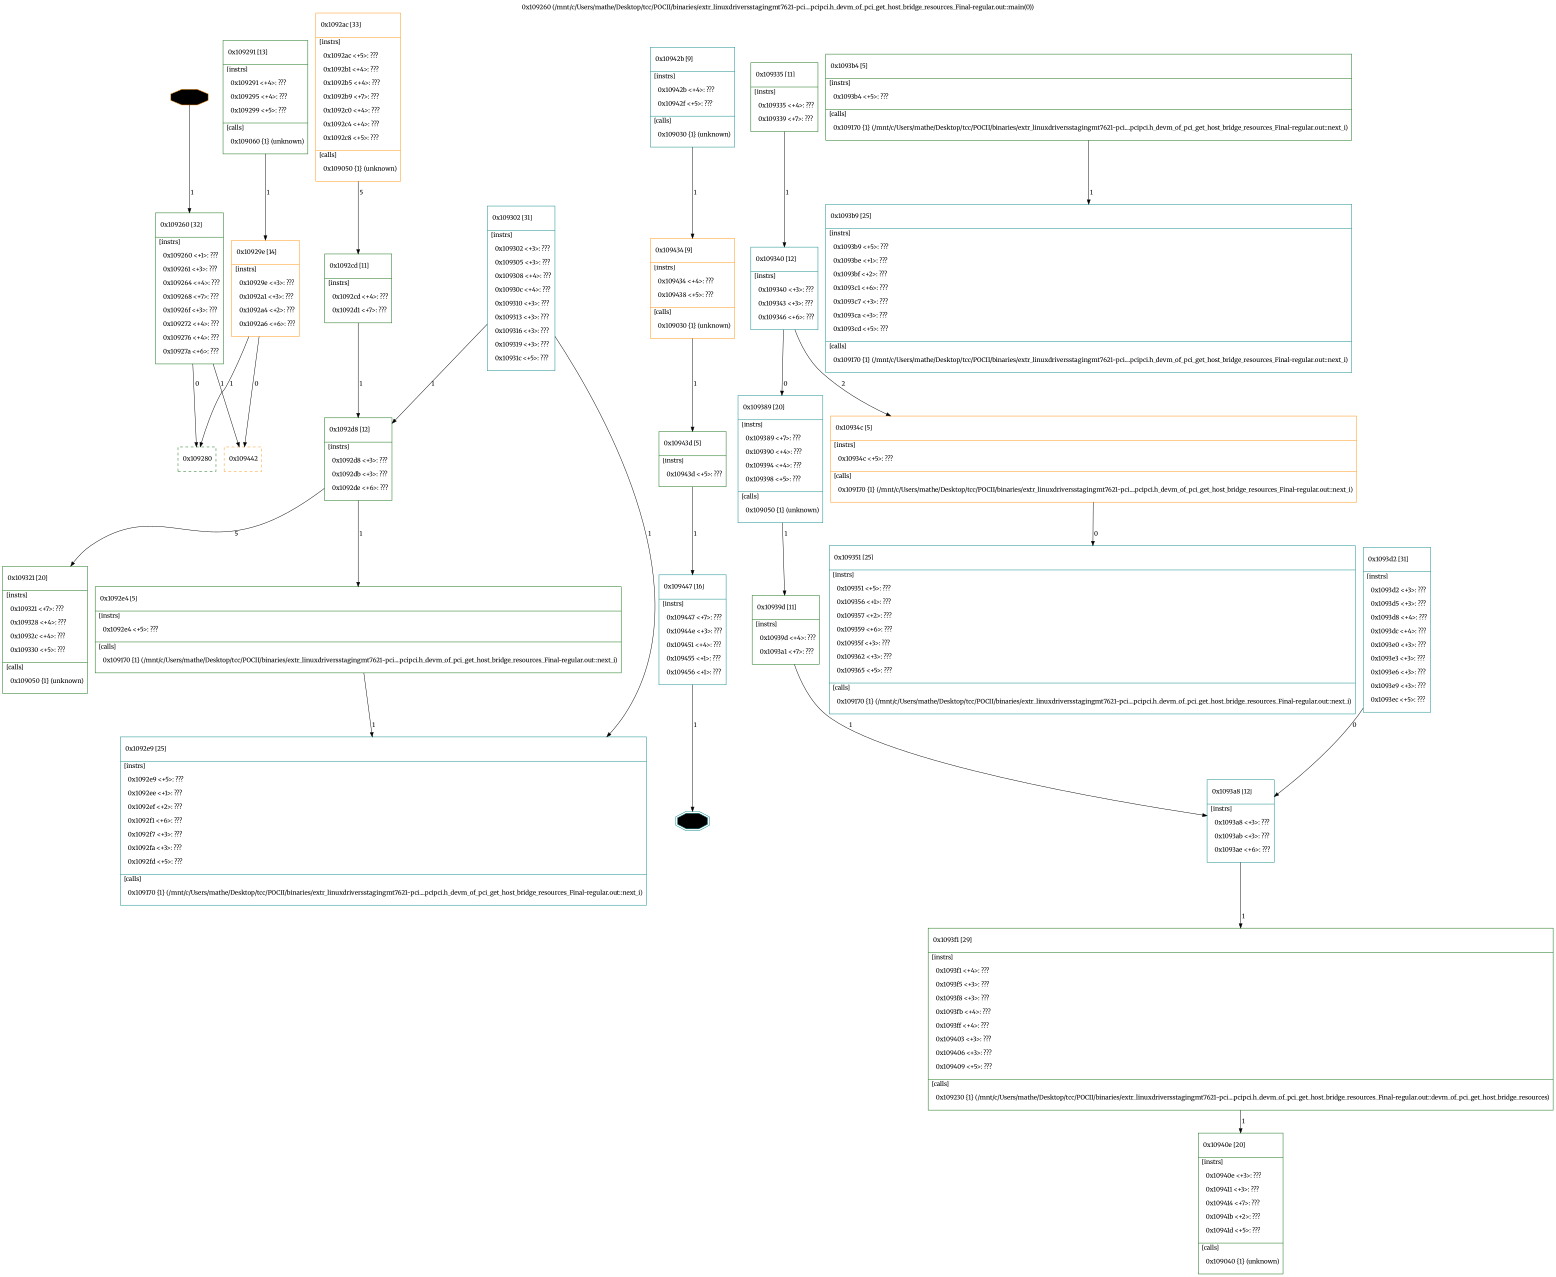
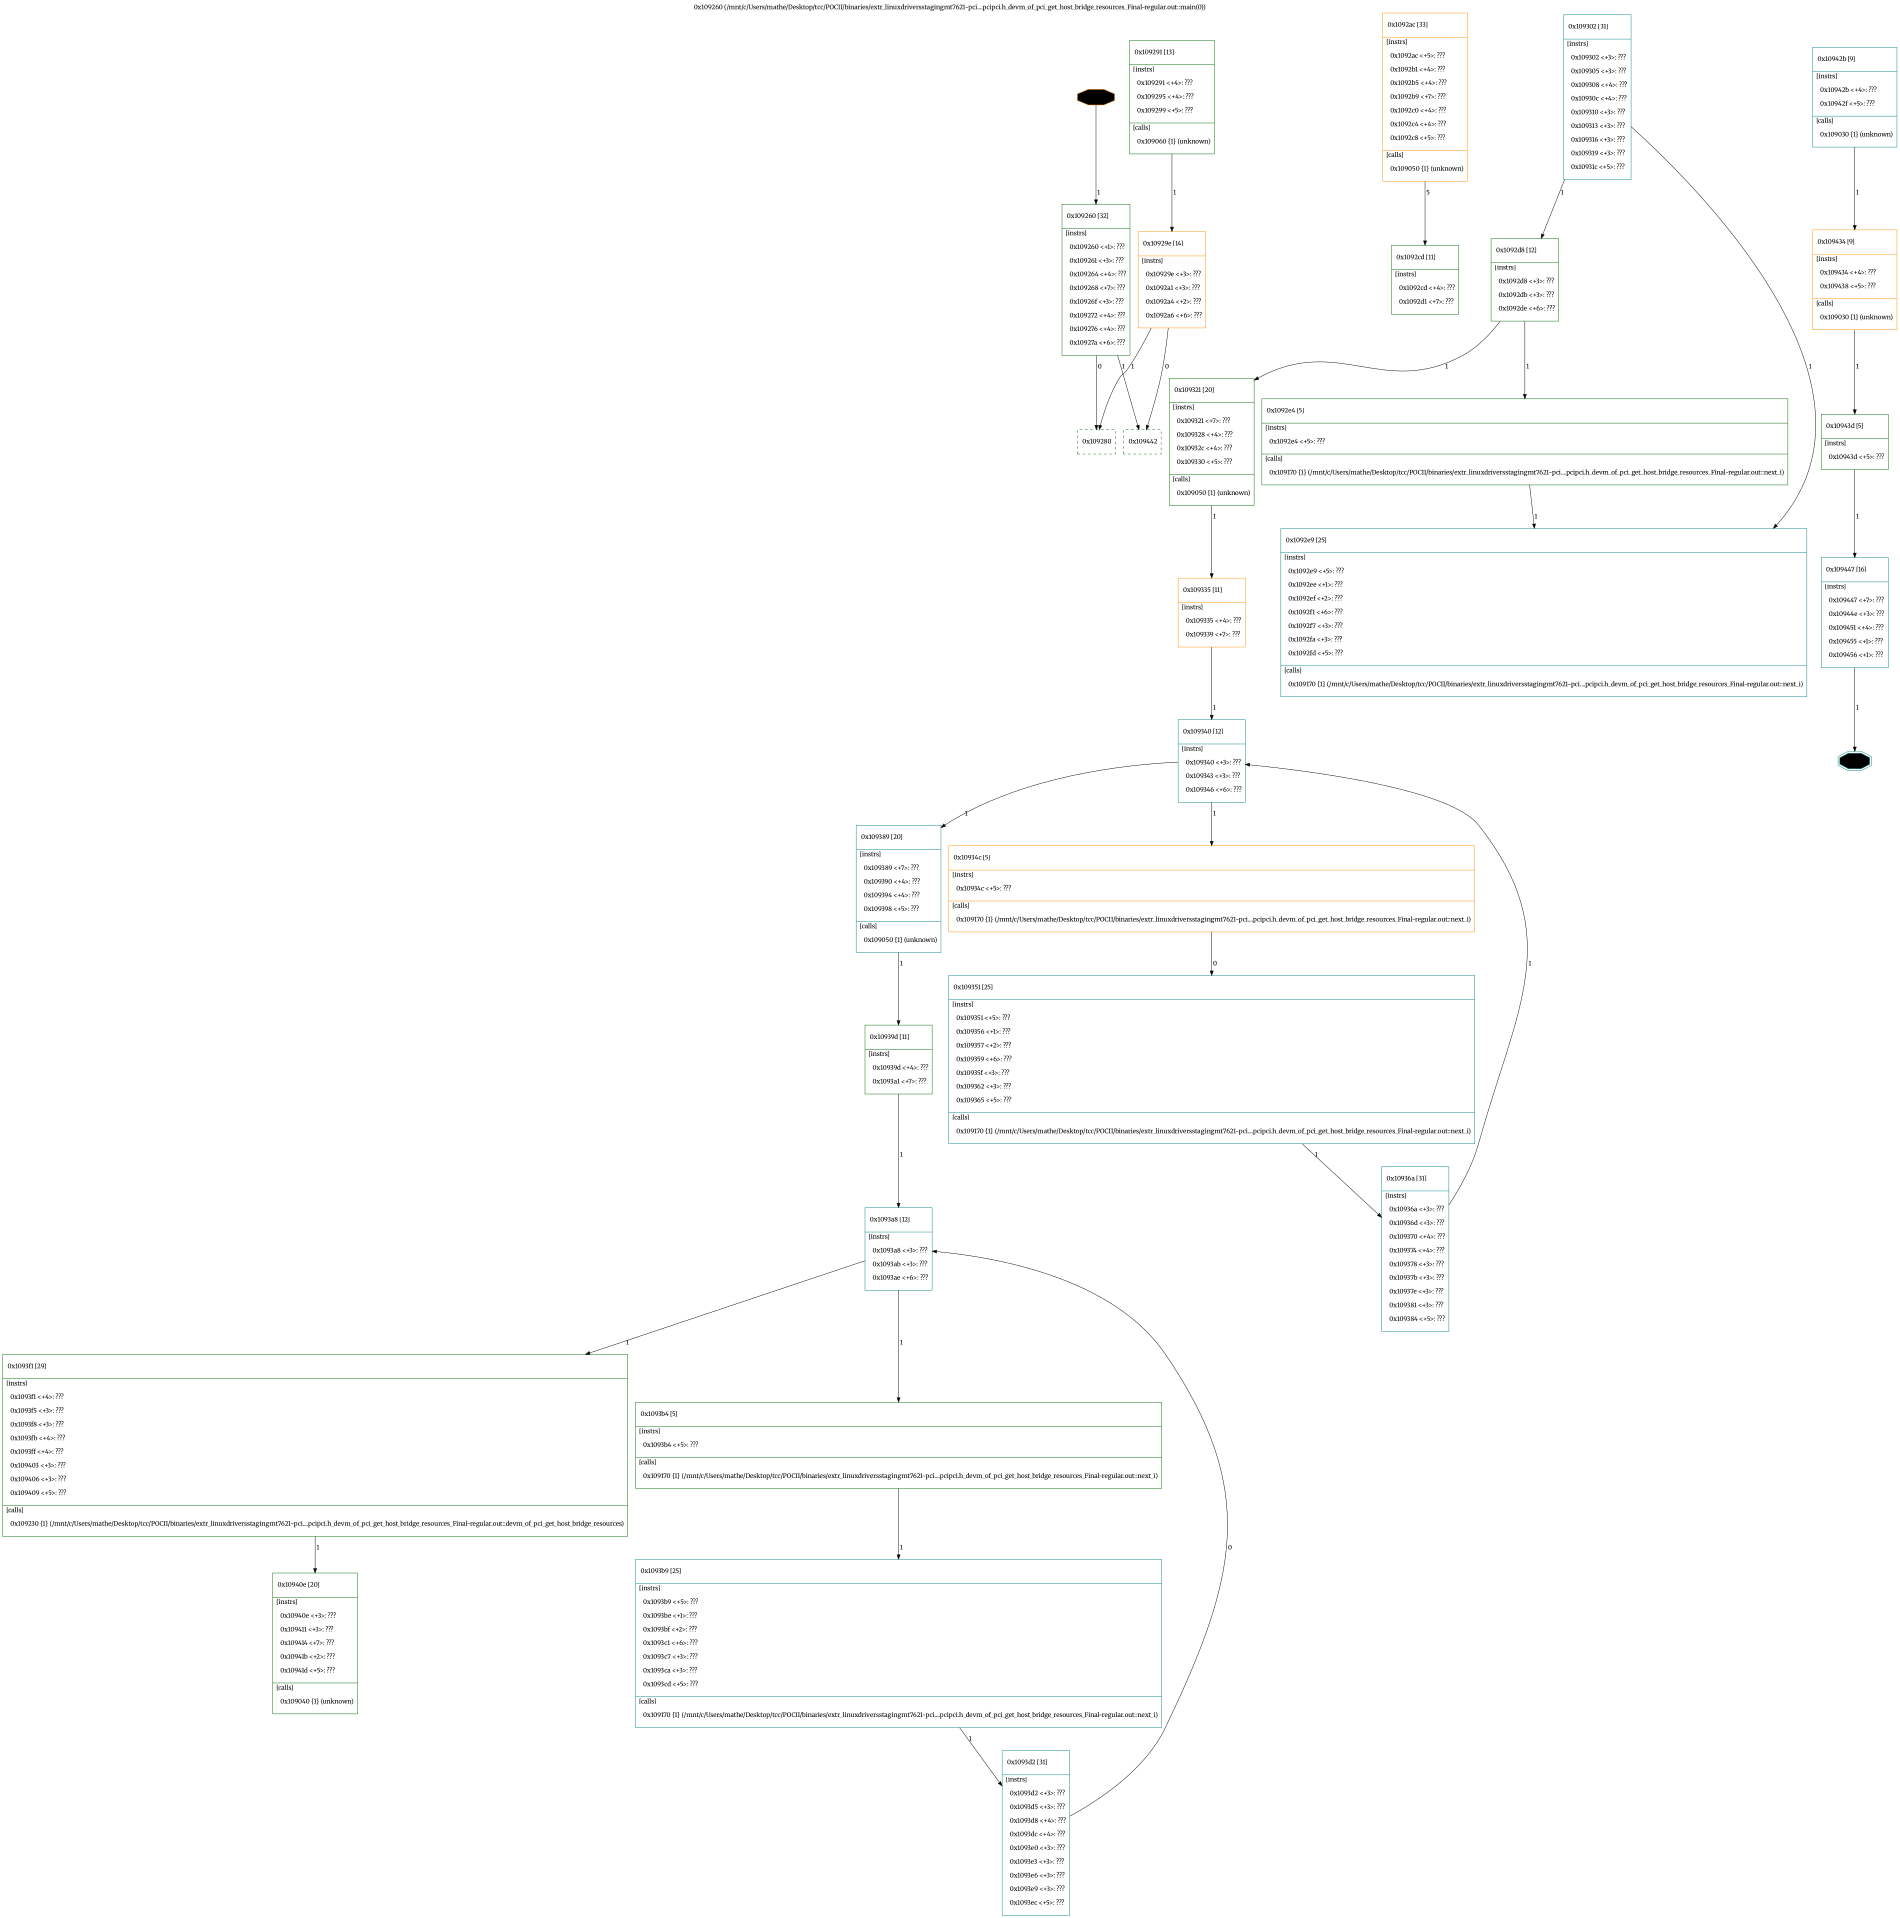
  digraph {
    fontname=Merriweather
    label="0x109260 (/mnt/c/Users/mathe/Desktop/tcc/POCII/binaries/extr_linuxdriversstagingmt7621-pci....pcipci.h_devm_of_pci_get_host_bridge_resources_Final-regular.out::main(0))"
    labelloc=t
    node [color=darkgreen fontname=Merriweather shape=record]
    edge [fontname=Merriweather]
    Entry [color=darkorange fillcolor=black height=0.3 shape=octagon style=filled width=0.3]
    n2 [label="{\n     0x109260 [32]\l\n     | [instrs]\l\n     &nbsp;&nbsp;0x109260 \<+1\>: ???\l\n     &nbsp;&nbsp;0x109261 \<+3\>: ???\l\n     &nbsp;&nbsp;0x109264 \<+4\>: ???\l\n     &nbsp;&nbsp;0x109268 \<+7\>: ???\l\n     &nbsp;&nbsp;0x10926f \<+3\>: ???\l\n     &nbsp;&nbsp;0x109272 \<+4\>: ???\l\n     &nbsp;&nbsp;0x109276 \<+4\>: ???\l\n     &nbsp;&nbsp;0x10927a \<+6\>: ???\l\n  }"]
    n3 [label="{\n     0x109280\l\n  }" style=dashed]
-   n4 [color=darkorange label="{\n     0x109442\l\n  }" style=dashed]
+   n4 [label="{\n     0x109442\l\n  }" style=dashed]
    n5 [label="{\n     0x109291 [13]\l\n     | [instrs]\l\n     &nbsp;&nbsp;0x109291 \<+4\>: ???\l\n     &nbsp;&nbsp;0x109295 \<+4\>: ???\l\n     &nbsp;&nbsp;0x109299 \<+5\>: ???\l\n     | [calls]\l\n     &nbsp;&nbsp;0x109060 \{1\} (unknown)\l\n  }"]
    n6 [color=darkorange label="{\n     0x10929e [14]\l\n     | [instrs]\l\n     &nbsp;&nbsp;0x10929e \<+3\>: ???\l\n     &nbsp;&nbsp;0x1092a1 \<+3\>: ???\l\n     &nbsp;&nbsp;0x1092a4 \<+2\>: ???\l\n     &nbsp;&nbsp;0x1092a6 \<+6\>: ???\l\n  }"]
    n7 [color=darkorange label="{\n     0x1092ac [33]\l\n     | [instrs]\l\n     &nbsp;&nbsp;0x1092ac \<+5\>: ???\l\n     &nbsp;&nbsp;0x1092b1 \<+4\>: ???\l\n     &nbsp;&nbsp;0x1092b5 \<+4\>: ???\l\n     &nbsp;&nbsp;0x1092b9 \<+7\>: ???\l\n     &nbsp;&nbsp;0x1092c0 \<+4\>: ???\l\n     &nbsp;&nbsp;0x1092c4 \<+4\>: ???\l\n     &nbsp;&nbsp;0x1092c8 \<+5\>: ???\l\n     | [calls]\l\n     &nbsp;&nbsp;0x109050 \{1\} (unknown)\l\n  }"]
    n8 [label="{\n     0x1092cd [11]\l\n     | [instrs]\l\n     &nbsp;&nbsp;0x1092cd \<+4\>: ???\l\n     &nbsp;&nbsp;0x1092d1 \<+7\>: ???\l\n  }"]
    n9 [label="{\n     0x1092d8 [12]\l\n     | [instrs]\l\n     &nbsp;&nbsp;0x1092d8 \<+3\>: ???\l\n     &nbsp;&nbsp;0x1092db \<+3\>: ???\l\n     &nbsp;&nbsp;0x1092de \<+6\>: ???\l\n  }"]
    Exit [color=teal fillcolor=black height=0.3 peripheries=2 shape=octagon style=filled width=0.3]
    n11 [label="{\n     0x109321 [20]\l\n     | [instrs]\l\n     &nbsp;&nbsp;0x109321 \<+7\>: ???\l\n     &nbsp;&nbsp;0x109328 \<+4\>: ???\l\n     &nbsp;&nbsp;0x10932c \<+4\>: ???\l\n     &nbsp;&nbsp;0x109330 \<+5\>: ???\l\n     | [calls]\l\n     &nbsp;&nbsp;0x109050 \{1\} (unknown)\l\n  }"]
    n12 [label="{\n     0x1092e4 [5]\l\n     | [instrs]\l\n     &nbsp;&nbsp;0x1092e4 \<+5\>: ???\l\n     | [calls]\l\n     &nbsp;&nbsp;0x109170 \{1\} (/mnt/c/Users/mathe/Desktop/tcc/POCII/binaries/extr_linuxdriversstagingmt7621-pci....pcipci.h_devm_of_pci_get_host_bridge_resources_Final-regular.out::next_i)\l\n  }"]
-   n13 [label="{\n     0x109335 [11]\l\n     | [instrs]\l\n     &nbsp;&nbsp;0x109335 \<+4\>: ???\l\n     &nbsp;&nbsp;0x109339 \<+7\>: ???\l\n  }"]
+   n13 [color=darkorange label="{\n     0x109335 [11]\l\n     | [instrs]\l\n     &nbsp;&nbsp;0x109335 \<+4\>: ???\l\n     &nbsp;&nbsp;0x109339 \<+7\>: ???\l\n  }"]
    n14 [color=teal label="{\n     0x1092e9 [25]\l\n     | [instrs]\l\n     &nbsp;&nbsp;0x1092e9 \<+5\>: ???\l\n     &nbsp;&nbsp;0x1092ee \<+1\>: ???\l\n     &nbsp;&nbsp;0x1092ef \<+2\>: ???\l\n     &nbsp;&nbsp;0x1092f1 \<+6\>: ???\l\n     &nbsp;&nbsp;0x1092f7 \<+3\>: ???\l\n     &nbsp;&nbsp;0x1092fa \<+3\>: ???\l\n     &nbsp;&nbsp;0x1092fd \<+5\>: ???\l\n     | [calls]\l\n     &nbsp;&nbsp;0x109170 \{1\} (/mnt/c/Users/mathe/Desktop/tcc/POCII/binaries/extr_linuxdriversstagingmt7621-pci....pcipci.h_devm_of_pci_get_host_bridge_resources_Final-regular.out::next_i)\l\n  }"]
    n15 [color=teal label="{\n     0x109340 [12]\l\n     | [instrs]\l\n     &nbsp;&nbsp;0x109340 \<+3\>: ???\l\n     &nbsp;&nbsp;0x109343 \<+3\>: ???\l\n     &nbsp;&nbsp;0x109346 \<+6\>: ???\l\n  }"]
    n16 [color=teal label="{\n     0x109302 [31]\l\n     | [instrs]\l\n     &nbsp;&nbsp;0x109302 \<+3\>: ???\l\n     &nbsp;&nbsp;0x109305 \<+3\>: ???\l\n     &nbsp;&nbsp;0x109308 \<+4\>: ???\l\n     &nbsp;&nbsp;0x10930c \<+4\>: ???\l\n     &nbsp;&nbsp;0x109310 \<+3\>: ???\l\n     &nbsp;&nbsp;0x109313 \<+3\>: ???\l\n     &nbsp;&nbsp;0x109316 \<+3\>: ???\l\n     &nbsp;&nbsp;0x109319 \<+3\>: ???\l\n     &nbsp;&nbsp;0x10931c \<+5\>: ???\l\n  }"]
    n17 [color=teal label="{\n     0x109389 [20]\l\n     | [instrs]\l\n     &nbsp;&nbsp;0x109389 \<+7\>: ???\l\n     &nbsp;&nbsp;0x109390 \<+4\>: ???\l\n     &nbsp;&nbsp;0x109394 \<+4\>: ???\l\n     &nbsp;&nbsp;0x109398 \<+5\>: ???\l\n     | [calls]\l\n     &nbsp;&nbsp;0x109050 \{1\} (unknown)\l\n  }"]
    n18 [color=darkorange label="{\n     0x10934c [5]\l\n     | [instrs]\l\n     &nbsp;&nbsp;0x10934c \<+5\>: ???\l\n     | [calls]\l\n     &nbsp;&nbsp;0x109170 \{1\} (/mnt/c/Users/mathe/Desktop/tcc/POCII/binaries/extr_linuxdriversstagingmt7621-pci....pcipci.h_devm_of_pci_get_host_bridge_resources_Final-regular.out::next_i)\l\n  }"]
    n19 [label="{\n     0x10939d [11]\l\n     | [instrs]\l\n     &nbsp;&nbsp;0x10939d \<+4\>: ???\l\n     &nbsp;&nbsp;0x1093a1 \<+7\>: ???\l\n  }"]
    n20 [color=teal label="{\n     0x109351 [25]\l\n     | [instrs]\l\n     &nbsp;&nbsp;0x109351 \<+5\>: ???\l\n     &nbsp;&nbsp;0x109356 \<+1\>: ???\l\n     &nbsp;&nbsp;0x109357 \<+2\>: ???\l\n     &nbsp;&nbsp;0x109359 \<+6\>: ???\l\n     &nbsp;&nbsp;0x10935f \<+3\>: ???\l\n     &nbsp;&nbsp;0x109362 \<+3\>: ???\l\n     &nbsp;&nbsp;0x109365 \<+5\>: ???\l\n     | [calls]\l\n     &nbsp;&nbsp;0x109170 \{1\} (/mnt/c/Users/mathe/Desktop/tcc/POCII/binaries/extr_linuxdriversstagingmt7621-pci....pcipci.h_devm_of_pci_get_host_bridge_resources_Final-regular.out::next_i)\l\n  }"]
    n21 [color=teal label="{\n     0x1093a8 [12]\l\n     | [instrs]\l\n     &nbsp;&nbsp;0x1093a8 \<+3\>: ???\l\n     &nbsp;&nbsp;0x1093ab \<+3\>: ???\l\n     &nbsp;&nbsp;0x1093ae \<+6\>: ???\l\n  }"]
+   n22 [color=teal label="{\n     0x10936a [31]\l\n     | [instrs]\l\n     &nbsp;&nbsp;0x10936a \<+3\>: ???\l\n     &nbsp;&nbsp;0x10936d \<+3\>: ???\l\n     &nbsp;&nbsp;0x109370 \<+4\>: ???\l\n     &nbsp;&nbsp;0x109374 \<+4\>: ???\l\n     &nbsp;&nbsp;0x109378 \<+3\>: ???\l\n     &nbsp;&nbsp;0x10937b \<+3\>: ???\l\n     &nbsp;&nbsp;0x10937e \<+3\>: ???\l\n     &nbsp;&nbsp;0x109381 \<+3\>: ???\l\n     &nbsp;&nbsp;0x109384 \<+5\>: ???\l\n  }"]
    n23 [label="{\n     0x1093f1 [29]\l\n     | [instrs]\l\n     &nbsp;&nbsp;0x1093f1 \<+4\>: ???\l\n     &nbsp;&nbsp;0x1093f5 \<+3\>: ???\l\n     &nbsp;&nbsp;0x1093f8 \<+3\>: ???\l\n     &nbsp;&nbsp;0x1093fb \<+4\>: ???\l\n     &nbsp;&nbsp;0x1093ff \<+4\>: ???\l\n     &nbsp;&nbsp;0x109403 \<+3\>: ???\l\n     &nbsp;&nbsp;0x109406 \<+3\>: ???\l\n     &nbsp;&nbsp;0x109409 \<+5\>: ???\l\n     | [calls]\l\n     &nbsp;&nbsp;0x109230 \{1\} (/mnt/c/Users/mathe/Desktop/tcc/POCII/binaries/extr_linuxdriversstagingmt7621-pci....pcipci.h_devm_of_pci_get_host_bridge_resources_Final-regular.out::devm_of_pci_get_host_bridge_resources)\l\n  }"]
    n24 [label="{\n     0x1093b4 [5]\l\n     | [instrs]\l\n     &nbsp;&nbsp;0x1093b4 \<+5\>: ???\l\n     | [calls]\l\n     &nbsp;&nbsp;0x109170 \{1\} (/mnt/c/Users/mathe/Desktop/tcc/POCII/binaries/extr_linuxdriversstagingmt7621-pci....pcipci.h_devm_of_pci_get_host_bridge_resources_Final-regular.out::next_i)\l\n  }"]
    n25 [label="{\n     0x10940e [20]\l\n     | [instrs]\l\n     &nbsp;&nbsp;0x10940e \<+3\>: ???\l\n     &nbsp;&nbsp;0x109411 \<+3\>: ???\l\n     &nbsp;&nbsp;0x109414 \<+7\>: ???\l\n     &nbsp;&nbsp;0x10941b \<+2\>: ???\l\n     &nbsp;&nbsp;0x10941d \<+5\>: ???\l\n     | [calls]\l\n     &nbsp;&nbsp;0x109040 \{1\} (unknown)\l\n  }"]
    n26 [color=teal label="{\n     0x1093b9 [25]\l\n     | [instrs]\l\n     &nbsp;&nbsp;0x1093b9 \<+5\>: ???\l\n     &nbsp;&nbsp;0x1093be \<+1\>: ???\l\n     &nbsp;&nbsp;0x1093bf \<+2\>: ???\l\n     &nbsp;&nbsp;0x1093c1 \<+6\>: ???\l\n     &nbsp;&nbsp;0x1093c7 \<+3\>: ???\l\n     &nbsp;&nbsp;0x1093ca \<+3\>: ???\l\n     &nbsp;&nbsp;0x1093cd \<+5\>: ???\l\n     | [calls]\l\n     &nbsp;&nbsp;0x109170 \{1\} (/mnt/c/Users/mathe/Desktop/tcc/POCII/binaries/extr_linuxdriversstagingmt7621-pci....pcipci.h_devm_of_pci_get_host_bridge_resources_Final-regular.out::next_i)\l\n  }"]
    n27 [color=teal label="{\n     0x1093d2 [31]\l\n     | [instrs]\l\n     &nbsp;&nbsp;0x1093d2 \<+3\>: ???\l\n     &nbsp;&nbsp;0x1093d5 \<+3\>: ???\l\n     &nbsp;&nbsp;0x1093d8 \<+4\>: ???\l\n     &nbsp;&nbsp;0x1093dc \<+4\>: ???\l\n     &nbsp;&nbsp;0x1093e0 \<+3\>: ???\l\n     &nbsp;&nbsp;0x1093e3 \<+3\>: ???\l\n     &nbsp;&nbsp;0x1093e6 \<+3\>: ???\l\n     &nbsp;&nbsp;0x1093e9 \<+3\>: ???\l\n     &nbsp;&nbsp;0x1093ec \<+5\>: ???\l\n  }"]
    n28 [color=teal label="{\n     0x10942b [9]\l\n     | [instrs]\l\n     &nbsp;&nbsp;0x10942b \<+4\>: ???\l\n     &nbsp;&nbsp;0x10942f \<+5\>: ???\l\n     | [calls]\l\n     &nbsp;&nbsp;0x109030 \{1\} (unknown)\l\n  }"]
    n29 [color=darkorange label="{\n     0x109434 [9]\l\n     | [instrs]\l\n     &nbsp;&nbsp;0x109434 \<+4\>: ???\l\n     &nbsp;&nbsp;0x109438 \<+5\>: ???\l\n     | [calls]\l\n     &nbsp;&nbsp;0x109030 \{1\} (unknown)\l\n  }"]
    n30 [label="{\n     0x10943d [5]\l\n     | [instrs]\l\n     &nbsp;&nbsp;0x10943d \<+5\>: ???\l\n  }"]
    n31 [color=teal label="{\n     0x109447 [16]\l\n     | [instrs]\l\n     &nbsp;&nbsp;0x109447 \<+7\>: ???\l\n     &nbsp;&nbsp;0x10944e \<+3\>: ???\l\n     &nbsp;&nbsp;0x109451 \<+4\>: ???\l\n     &nbsp;&nbsp;0x109455 \<+1\>: ???\l\n     &nbsp;&nbsp;0x109456 \<+1\>: ???\l\n  }"]
    Entry -> n2 [label=" 1"]
    n2 -> n3 [label=" 0"]
    n2 -> n4 [label=" 1"]
    n5 -> n6 [label=" 1"]
    n6 -> n3 [label=" 1"]
    n6 -> n4 [label=" 0"]
    n7 -> n8 [label=" 5"]
-   n8 -> n9 [label=" 1"]
-   n9 -> n11 [label=" 5"]
+   n9 -> n11 [label=" 1"]
    n9 -> n12 [label=" 1"]
+   n11 -> n13 [label=" 1"]
    n12 -> n14 [label=" 1"]
    n13 -> n15 [label=" 1"]
-   n15 -> n17 [label=" 0"]
-   n15 -> n18 [label=" 2"]
+   n15 -> n17 [label=" 1"]
+   n15 -> n18 [label=" 1"]
    n16 -> n9 [label=" 1"]
    n16 -> n14 [label=" 1"]
    n17 -> n19 [label=" 1"]
    n18 -> n20 [label=" 0"]
    n19 -> n21 [label=" 1"]
+   n20 -> n22 [label=" 1"]
    n21 -> n23 [label=" 1"]
+   n21 -> n24 [label=" 1"]
+   n22 -> n15 [label=" 1"]
    n23 -> n25 [label=" 1"]
    n24 -> n26 [label=" 1"]
+   n26 -> n27 [label=" 1"]
    n27 -> n21 [label=" 0"]
    n28 -> n29 [label=" 1"]
    n29 -> n30 [label=" 1"]
    n30 -> n31 [label=" 1"]
    n31 -> Exit [label=" 1"]
  }
